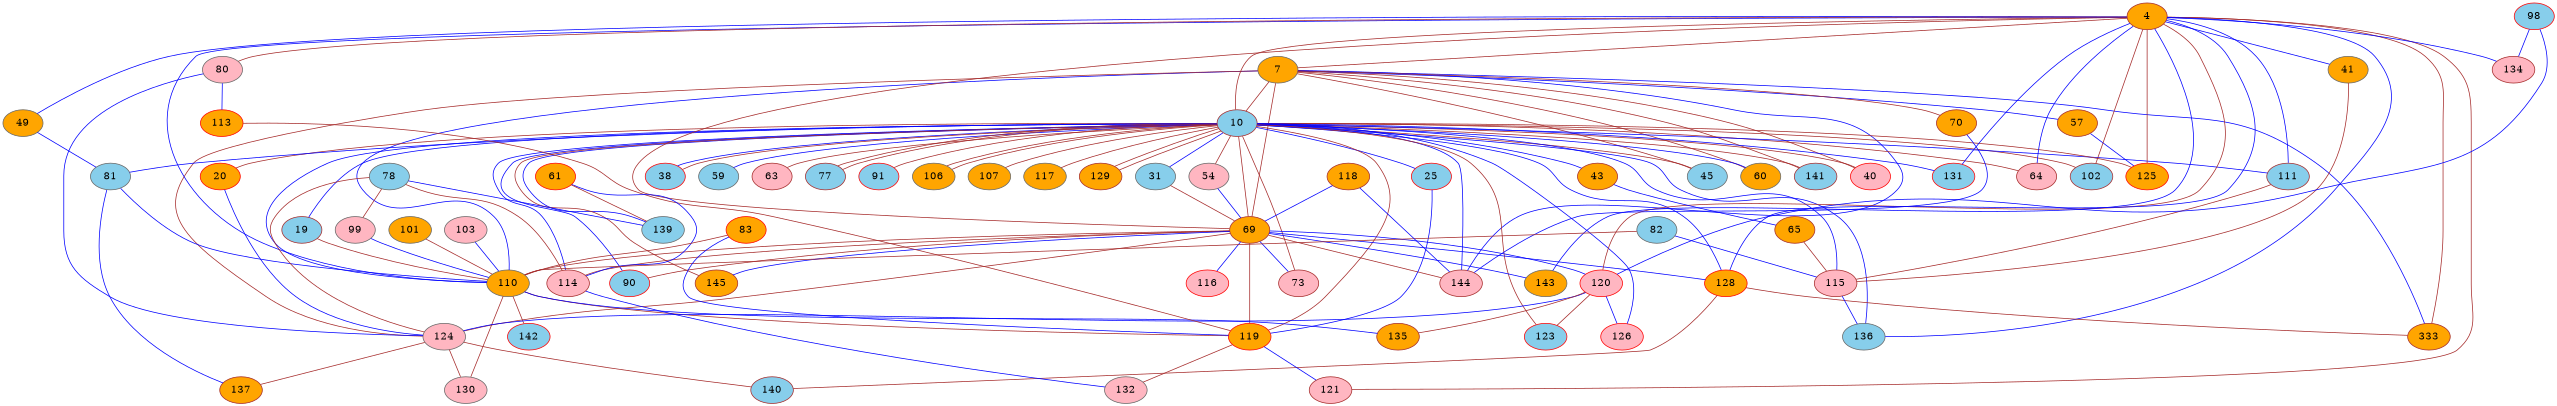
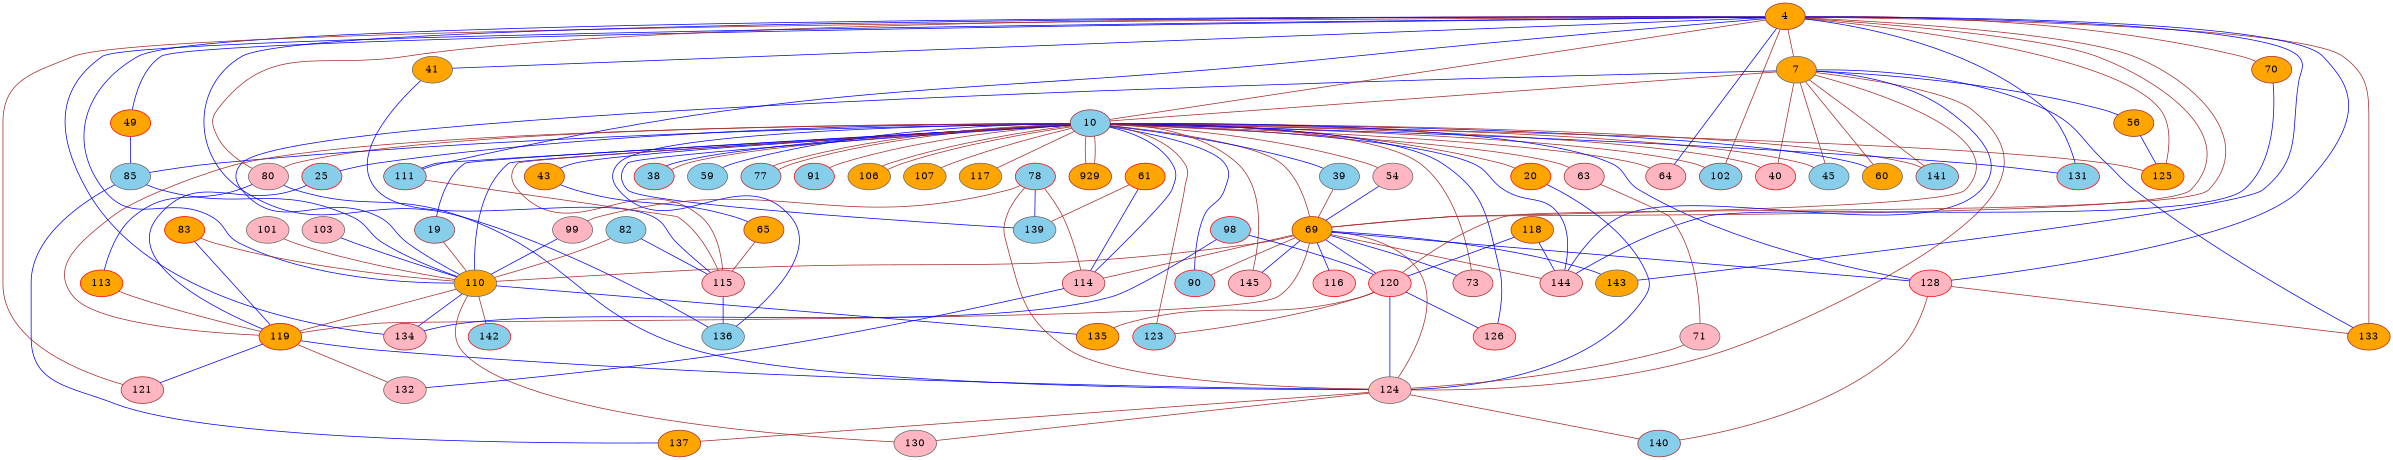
  graph {
    node [color=brown fillcolor=orange style=filled]
    edge [color=brown]
    7 [color=gray40 super="+5"]
    10 [fillcolor=skyblue super="+3"]
    69 [super="+42+6"]
    110 [color=gray40 super="+14+15+57"]
-   133 [super="+28+127" label=333]
+   133 [super="+28+127"]
    40 [color=red fillcolor=lightpink]
    45 [color=gray40 fillcolor=skyblue]
-   56 [label=57]
+   56
    60 [color=gray40]
    124 [color=gray40 fillcolor=lightpink super="+53+46+92+95"]
    141 [fillcolor=skyblue]
    144 [fillcolor=lightpink super="+138"]
    4
    41 [color=gray40]
-   49 [color=gray40]
+   49 [color=red]
    64 [fillcolor=lightpink]
    70
    80 [color=gray40 fillcolor=lightpink super="+62"]
    102 [fillcolor=skyblue]
    111 [fillcolor=skyblue super="+97"]
    120 [color=red fillcolor=lightpink super="+13+85"]
    121 [fillcolor=lightpink]
    125 [color=red super="+122"]
-   128 [color=red super="+93+109+76"]
+   128 [color=red fillcolor=lightpink super="+93+109+76"]
    131 [color=red fillcolor=skyblue]
    134 [fillcolor=lightpink super="+100"]
    136 [color=gray40 fillcolor=skyblue super="+105"]
    143 [color=gray40]
    19 [fillcolor=skyblue]
    20 [color=red super="+18"]
    25 [color=red fillcolor=skyblue]
    38 [color=red fillcolor=skyblue]
-   39 [color=gray40 fillcolor=skyblue label=31]
+   39 [color=gray40 fillcolor=skyblue]
    43
    54 [color=gray40 fillcolor=lightpink]
    59 [color=gray40 fillcolor=skyblue]
    63 [fillcolor=lightpink]
    73 [fillcolor=lightpink]
    77 [fillcolor=skyblue]
-   81 [color=gray40 fillcolor=skyblue super="+36"]
+   81 [color=gray40 fillcolor=skyblue super="+36" label=85]
    90 [color=red fillcolor=skyblue]
    91 [color=red fillcolor=skyblue super="+68"]
    106 [color=gray40]
    107 [color=gray40]
    114 [fillcolor=lightpink super="+32"]
    115 [fillcolor=lightpink super="+27+35+89"]
    117 [color=gray40]
    119 [color=red super="+94+112"]
    123 [color=red fillcolor=skyblue]
    126 [color=red fillcolor=lightpink]
-   129
+   129 [label=929]
    139 [color=gray40 fillcolor=skyblue super="+58"]
-   145 [super="+104"]
+   145 [fillcolor=lightpink super="+104"]
    116 [color=red fillcolor=lightpink]
    113 [color=red]
    130 [color=gray40 fillcolor=lightpink]
    135
    142 [color=red fillcolor=skyblue]
    140 [fillcolor=skyblue]
    137
    65
+   71 [color=gray40 fillcolor=lightpink]
    132 [color=gray40 fillcolor=lightpink]
    61 [color=red]
-   78 [color=gray40 fillcolor=skyblue super="+72"]
+   78 [color=red fillcolor=skyblue super="+72"]
    99 [color=gray40 fillcolor=lightpink]
    82 [color=gray40 fillcolor=skyblue]
    83 [color=red]
    98 [color=red fillcolor=skyblue]
-   101 [color=gray40]
+   101 [color=gray40 fillcolor=lightpink]
    103 [color=gray40 fillcolor=lightpink]
    118
    7 -- 10 [weight=6]
    7 -- 69 [weight=4]
    7 -- 110 [color=blue weight=5]
    7 -- 133 [color=blue]
    7 -- 40
    7 -- 45
    7 -- 56 [color=blue weight=2]
    7 -- 60
    7 -- 124 [weight=2]
    7 -- 141
    7 -- 144 [color=blue weight=2]
    10 -- 69 [weight=8]
    10 -- 110 [color=blue weight=9]
    10 -- 40
    10 -- 45
    10 -- 60 [color=blue]
    10 -- 141
    10 -- 144 [color=blue weight=2]
    10 -- 64
+   10 -- 80
    10 -- 102
    10 -- 111 [color=blue]
    10 -- 125
    10 -- 128 [color=blue weight=4]
    10 -- 131 [color=blue]
    10 -- 136 [color=blue]
    10 -- 19 [color=blue]
    10 -- 20 [weight=3]
    10 -- 25 [color=blue weight=2]
    10 -- 38 [color=blue]
    10 -- 38
    10 -- 39 [color=blue]
    10 -- 43 [color=blue weight=2]
    10 -- 54
    10 -- 59 [color=blue weight=2]
    10 -- 63 [weight=2]
    10 -- 73
    10 -- 77
    10 -- 77
    10 -- 81 [color=blue weight=3]
    10 -- 90 [color=blue]
    10 -- 91 [weight=3]
    10 -- 106
    10 -- 106
    10 -- 107 [weight=2]
    10 -- 114 [color=blue weight=2]
-   10 -- 115 [color=blue weight=5]
+   10 -- 115 [weight=5]
    10 -- 117
    10 -- 119 [weight=5]
    10 -- 123
    10 -- 126 [color=blue]
    10 -- 129
    10 -- 129
    10 -- 139 [color=blue weight=3]
    10 -- 145 [weight=2]
    69 -- 110 [weight=8]
    69 -- 124 [weight=2]
    69 -- 144
    69 -- 120 [color=blue]
    69 -- 128 [color=blue weight=3]
    69 -- 143 [color=blue]
    69 -- 73 [color=blue]
    69 -- 90
    69 -- 114
    69 -- 119 [weight=4]
    69 -- 145 [color=blue]
    69 -- 116 [color=blue weight=2]
+   110 -- 134 [color=blue weight=2]
    110 -- 119 [weight=3]
    110 -- 130
    110 -- 135 [color=blue]
    110 -- 142
    56 -- 125 [color=blue]
    124 -- 130
    124 -- 140
    124 -- 137
    4 -- 7 [weight=2]
    4 -- 10 [weight=3]
    4 -- 69 [weight=3]
    4 -- 110 [color=blue weight=2]
    4 -- 133 [weight=4]
    4 -- 41 [color=blue]
    4 -- 49 [color=blue]
    4 -- 64 [color=blue]
-   7 -- 70
+   4 -- 70
    4 -- 80 [weight=2]
    4 -- 102
    4 -- 111 [color=blue weight=2]
    4 -- 120 [weight=3]
    4 -- 121
    4 -- 125
    4 -- 128 [color=blue]
    4 -- 131 [color=blue]
    4 -- 134 [color=blue weight=2]
    4 -- 136 [color=blue]
    4 -- 143 [color=blue]
-   41 -- 115
+   41 -- 115 [color=blue]
    49 -- 81 [color=blue]
    70 -- 144 [color=blue]
    80 -- 124 [color=blue]
    80 -- 113 [color=blue]
    111 -- 115
    120 -- 124 [color=blue weight=3]
    120 -- 123
    120 -- 126 [color=blue]
    120 -- 135
    128 -- 133
    128 -- 140
    19 -- 110
    20 -- 124 [color=blue]
    25 -- 119 [color=blue]
    39 -- 69
    43 -- 65 [color=blue]
    54 -- 69 [color=blue]
+   63 -- 71
    81 -- 110 [color=blue]
    81 -- 137 [color=blue]
    114 -- 132 [color=blue]
    115 -- 136 [color=blue weight=2]
+   119 -- 124 [color=blue]
    119 -- 121 [color=blue]
    119 -- 132
    113 -- 119
    65 -- 115
+   71 -- 124
    61 -- 114 [color=blue]
    61 -- 139
    78 -- 124
    78 -- 114
    78 -- 139 [color=blue weight=2]
    78 -- 99
    99 -- 110 [color=blue]
    82 -- 110
    82 -- 115 [color=blue]
    83 -- 110
    83 -- 119 [color=blue]
    98 -- 120 [color=blue]
    98 -- 134 [color=blue]
    101 -- 110 [weight=2]
    103 -- 110 [color=blue weight=2]
    118 -- 144 [color=blue]
-   118 -- 69 [color=blue]
+   118 -- 120 [color=blue]
  }
